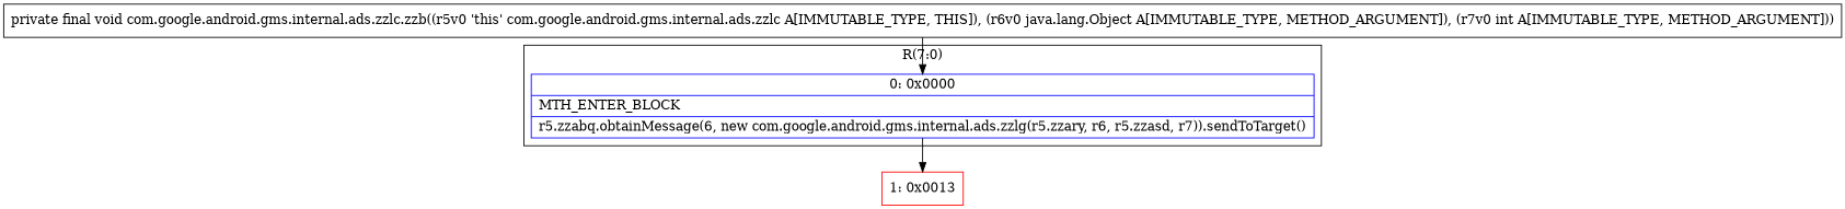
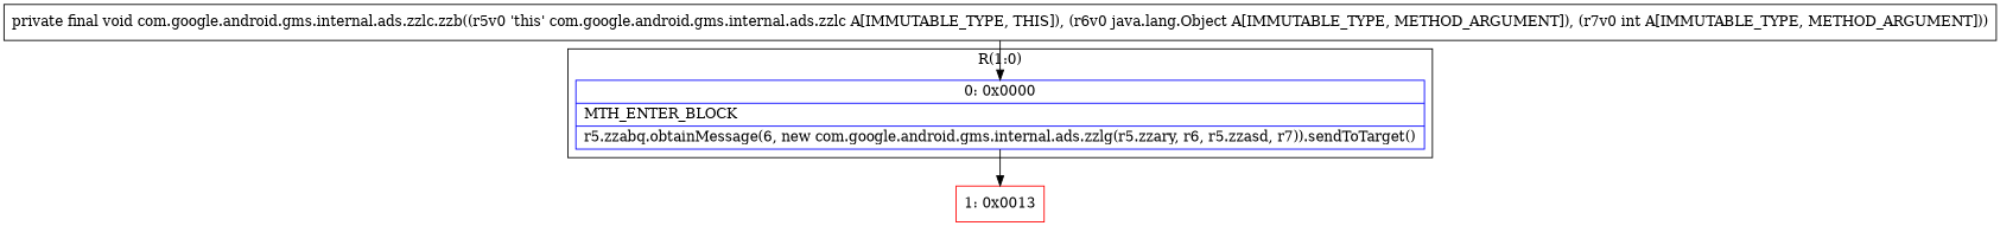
  digraph {
    node [shape=record]
    n1 [color=blue label="{0\:\ 0x0000|MTH_ENTER_BLOCK\l|r5.zzabq.obtainMessage(6, new com.google.android.gms.internal.ads.zzlg(r5.zzary, r6, r5.zzasd, r7)).sendToTarget()\l}"]
    n2 [color=red label="{1\:\ 0x0013}"]
    n3 [label="{private final void com.google.android.gms.internal.ads.zzlc.zzb((r5v0 'this' com.google.android.gms.internal.ads.zzlc A[IMMUTABLE_TYPE, THIS]), (r6v0 java.lang.Object A[IMMUTABLE_TYPE, METHOD_ARGUMENT]), (r7v0 int A[IMMUTABLE_TYPE, METHOD_ARGUMENT])) }"]
    subgraph cluster_1 {
-     label="R(7:0)"
+     label="R(1:0)"
      n1
    }
    n1 -> n2
    n3 -> n1
  }
